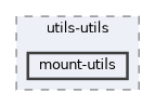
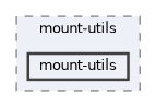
  digraph {
    compound=true
    n1 [color=grey25 fillcolor="#edf0f7" fontname=Helvetica fontsize=10 height=0.2 label="mount-utils" shape=box style="filled,bold" width=0.4]
    subgraph cluster_1 {
      bgcolor="#edf0f7"
      fontname=Helvetica
      fontsize=10
-     label="utils-utils"
+     label="mount-utils"
      pencolor=grey50
      style="filled,dashed"
      n1
    }
  }
